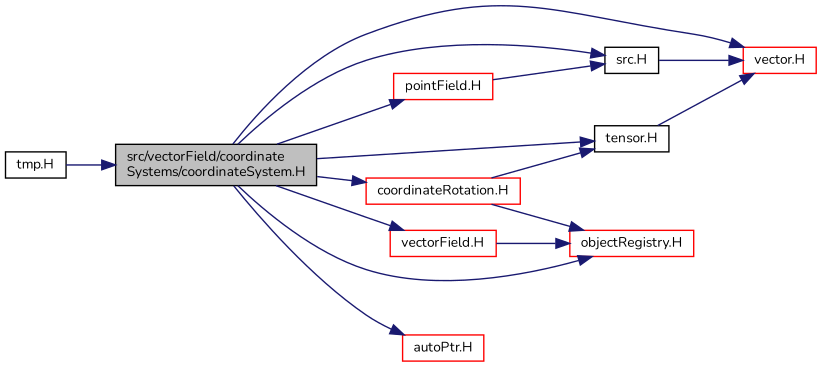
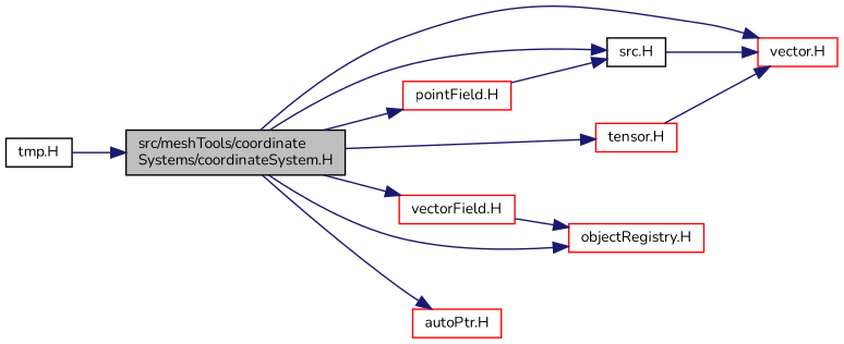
  digraph {
    fontname=Nunito
    rankdir=LR
    node [color=red fontname=Nunito fontsize=10 shape=record]
    edge [color=midnightblue fontname=Nunito fontsize=10 labelfontname=FreeSans labelfontsize=10 style=solid]
-   n1 [color=black fillcolor=grey75 fontcolor=black height=0.2 label="src/vectorField/coordinate\lSystems/coordinateSystem.H" style=filled width=0.4]
+   n1 [color=black fillcolor=grey75 fontcolor=black height=0.2 label="src/meshTools/coordinate\lSystems/coordinateSystem.H" style=filled width=0.4]
    n2 [height=0.2 label="vector.H" width=0.4]
    n3 [color=black height=0.2 label="src.H" width=0.4]
-   n4 [color=black height=0.2 label="tensor.H" width=0.4]
+   n4 [height=0.2 label="tensor.H" width=0.4]
    n5 [height=0.2 label="vectorField.H" width=0.4]
    n6 [height=0.2 label="pointField.H" width=0.4]
-   n7 [height=0.2 label="coordinateRotation.H" width=0.4]
    n8 [height=0.2 label="objectRegistry.H" width=0.4]
    n9 [height=0.2 label="autoPtr.H" width=0.4]
    n10 [color=black height=0.2 label="tmp.H" width=0.4]
    n1 -> n2
    n1 -> n3
    n1 -> n4
    n1 -> n5
    n1 -> n6
-   n1 -> n7
    n1 -> n8
    n1 -> n9
    n3 -> n2
    n4 -> n2
    n5 -> n8
    n6 -> n3
-   n7 -> n4
-   n7 -> n8
    n10 -> n1
  }
